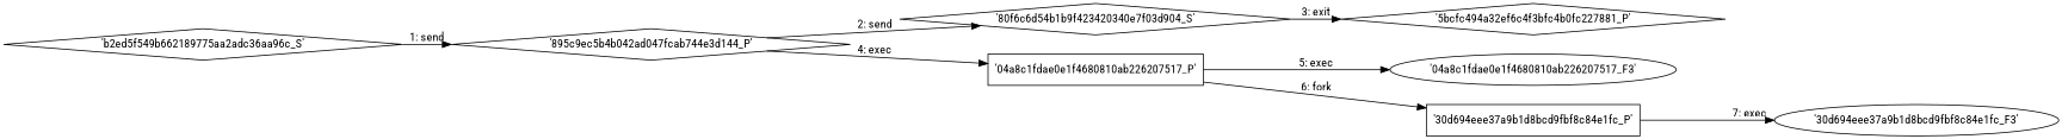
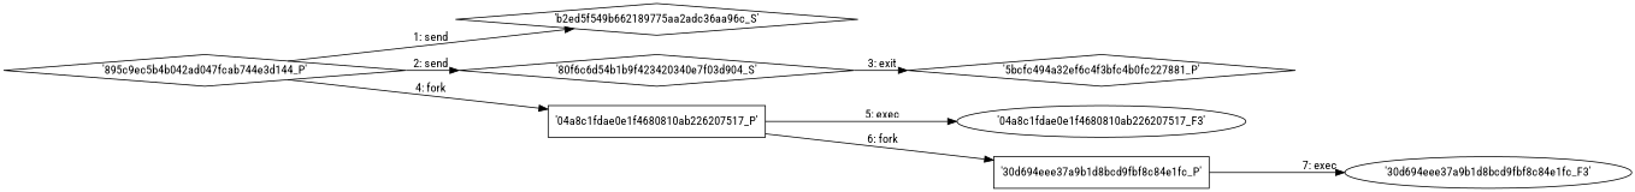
  digraph {
    engine=neato
    fixedsize=false
    fontname="Roboto Condensed"
    fontsize=10
    nodesep=0.3
    rankdir=LR
    ranksep=0
    splines=true
    node [fontname="Roboto Condensed" node_type=Process shape=diamond]
    edge [fontname="Roboto Condensed"]
    "'b2ed5f549b662189775aa2adc36aa96c_S'" [node_type=Socket]
    "'895c9ec5b4b042ad047fcab744e3d144_P'"
    "'80f6c6d54b1b9f423420340e7f03d904_S'" [node_type=Socket]
    "'04a8c1fdae0e1f4680810ab226207517_P'" [shape=box]
    "'5bcfc494a32ef6c4f3bfc4b0fc227881_P'"
    "'04a8c1fdae0e1f4680810ab226207517_F3'" [node_type=File shape=ellipse]
    "'30d694eee37a9b1d8bcd9fbf8c84e1fc_P'" [shape=box]
    "'30d694eee37a9b1d8bcd9fbf8c84e1fc_F3'" [node_type=File shape=ellipse]
-   "'b2ed5f549b662189775aa2adc36aa96c_S'" -> "'895c9ec5b4b042ad047fcab744e3d144_P'" [label="1: send"]
+   "'895c9ec5b4b042ad047fcab744e3d144_P'" -> "'b2ed5f549b662189775aa2adc36aa96c_S'" [label="1: send"]
    "'895c9ec5b4b042ad047fcab744e3d144_P'" -> "'80f6c6d54b1b9f423420340e7f03d904_S'" [label="2: send"]
-   "'895c9ec5b4b042ad047fcab744e3d144_P'" -> "'04a8c1fdae0e1f4680810ab226207517_P'" [label="4: exec"]
+   "'895c9ec5b4b042ad047fcab744e3d144_P'" -> "'04a8c1fdae0e1f4680810ab226207517_P'" [label="4: fork"]
    "'80f6c6d54b1b9f423420340e7f03d904_S'" -> "'5bcfc494a32ef6c4f3bfc4b0fc227881_P'" [label="3: exit"]
    "'04a8c1fdae0e1f4680810ab226207517_P'" -> "'04a8c1fdae0e1f4680810ab226207517_F3'" [label="5: exec"]
    "'04a8c1fdae0e1f4680810ab226207517_P'" -> "'30d694eee37a9b1d8bcd9fbf8c84e1fc_P'" [label="6: fork"]
    "'30d694eee37a9b1d8bcd9fbf8c84e1fc_P'" -> "'30d694eee37a9b1d8bcd9fbf8c84e1fc_F3'" [label="7: exec"]
  }
